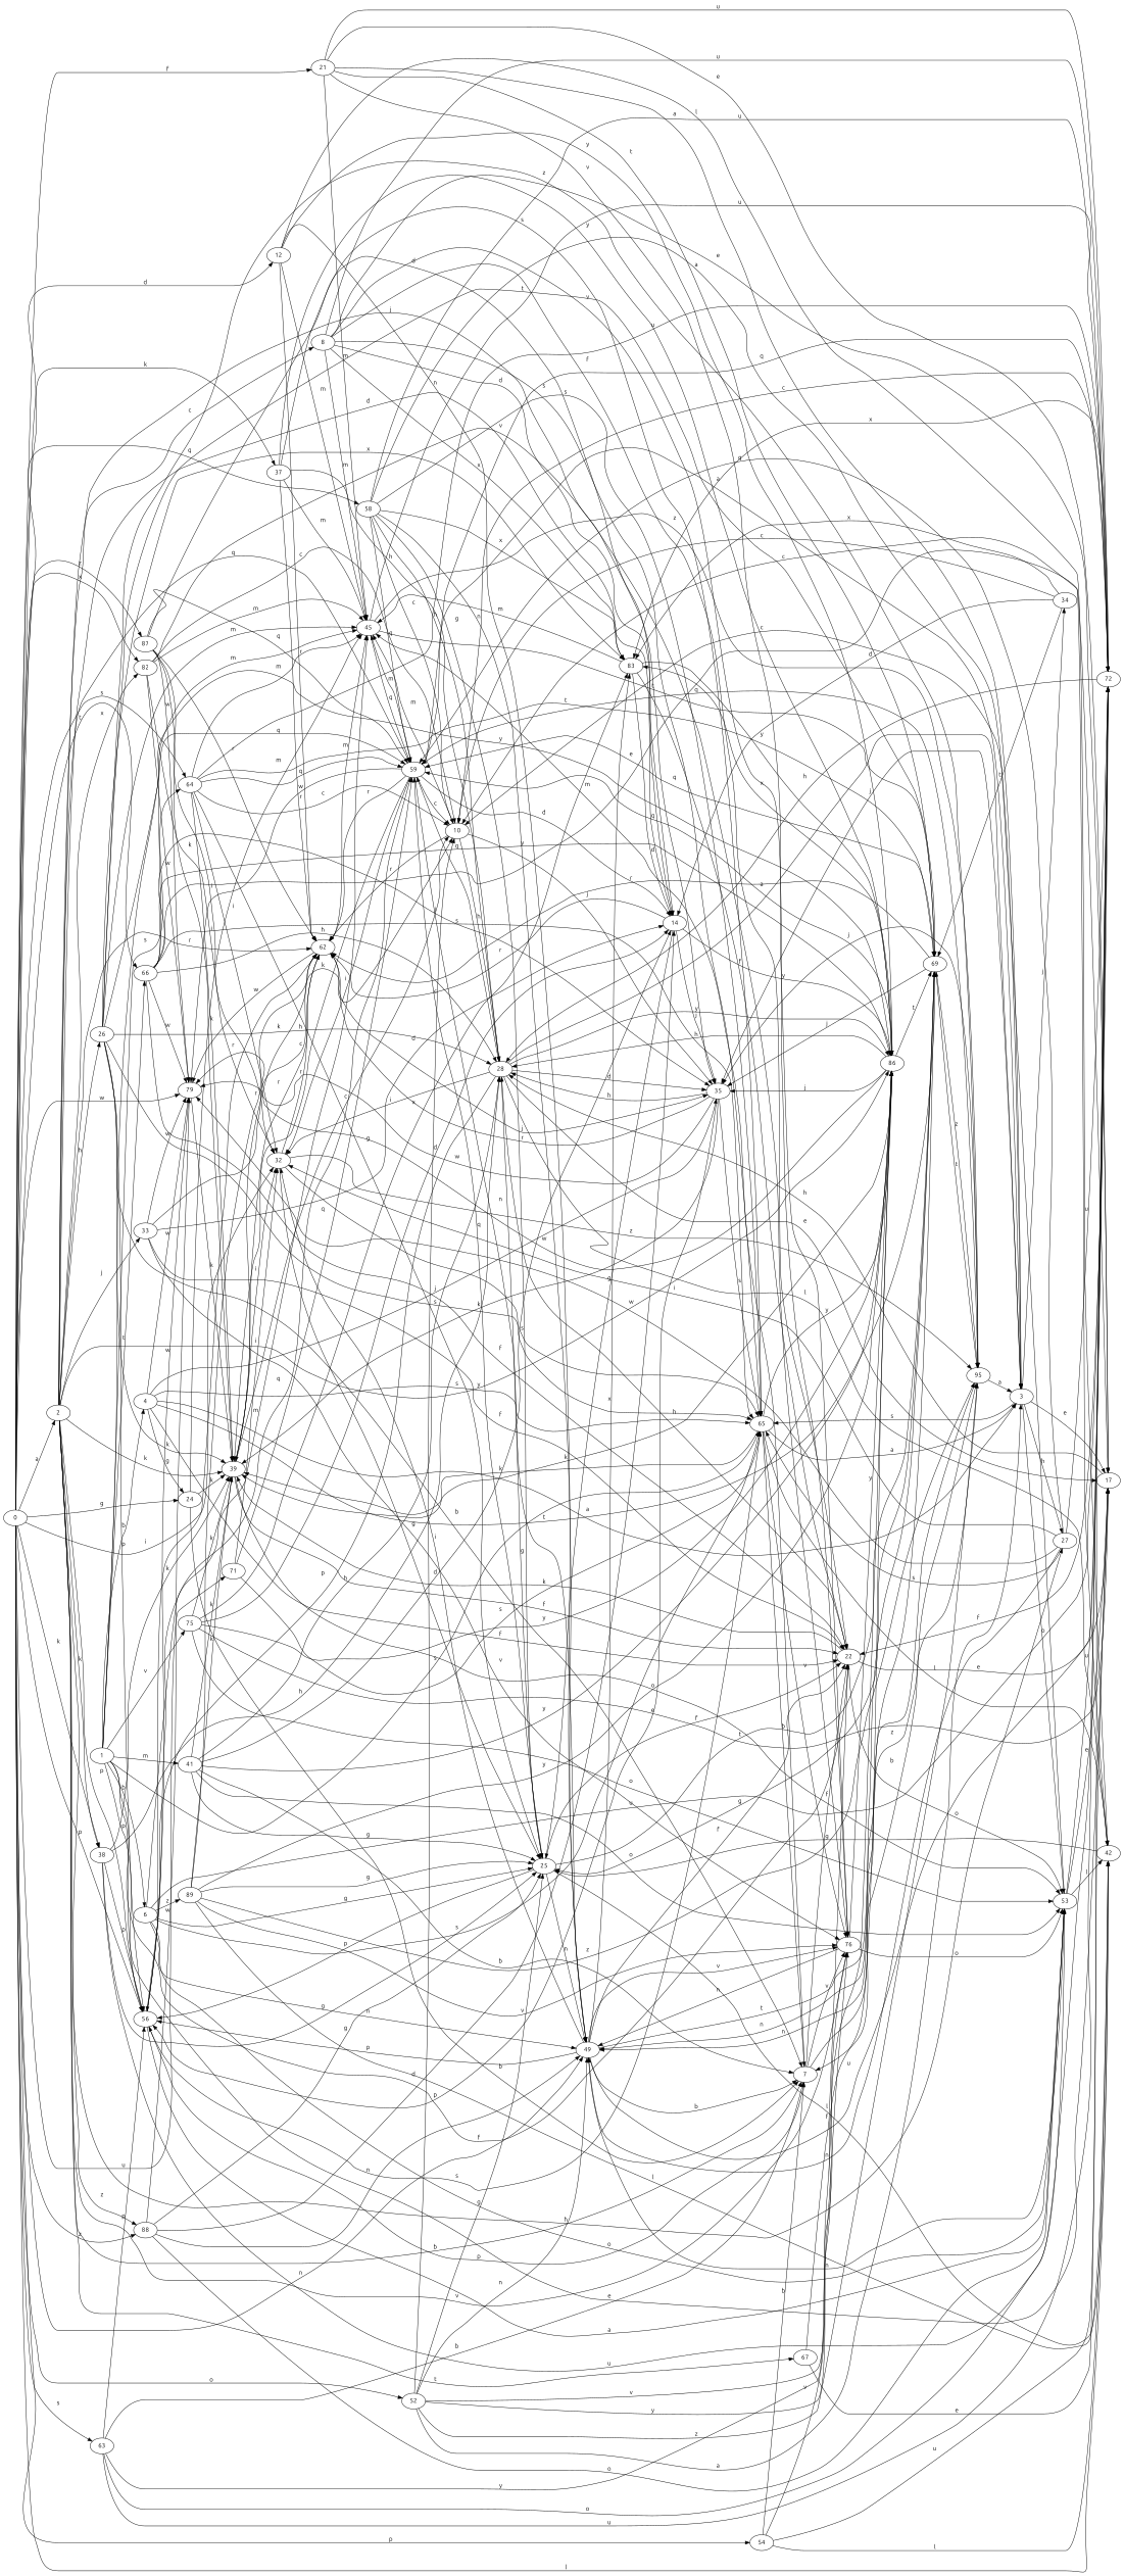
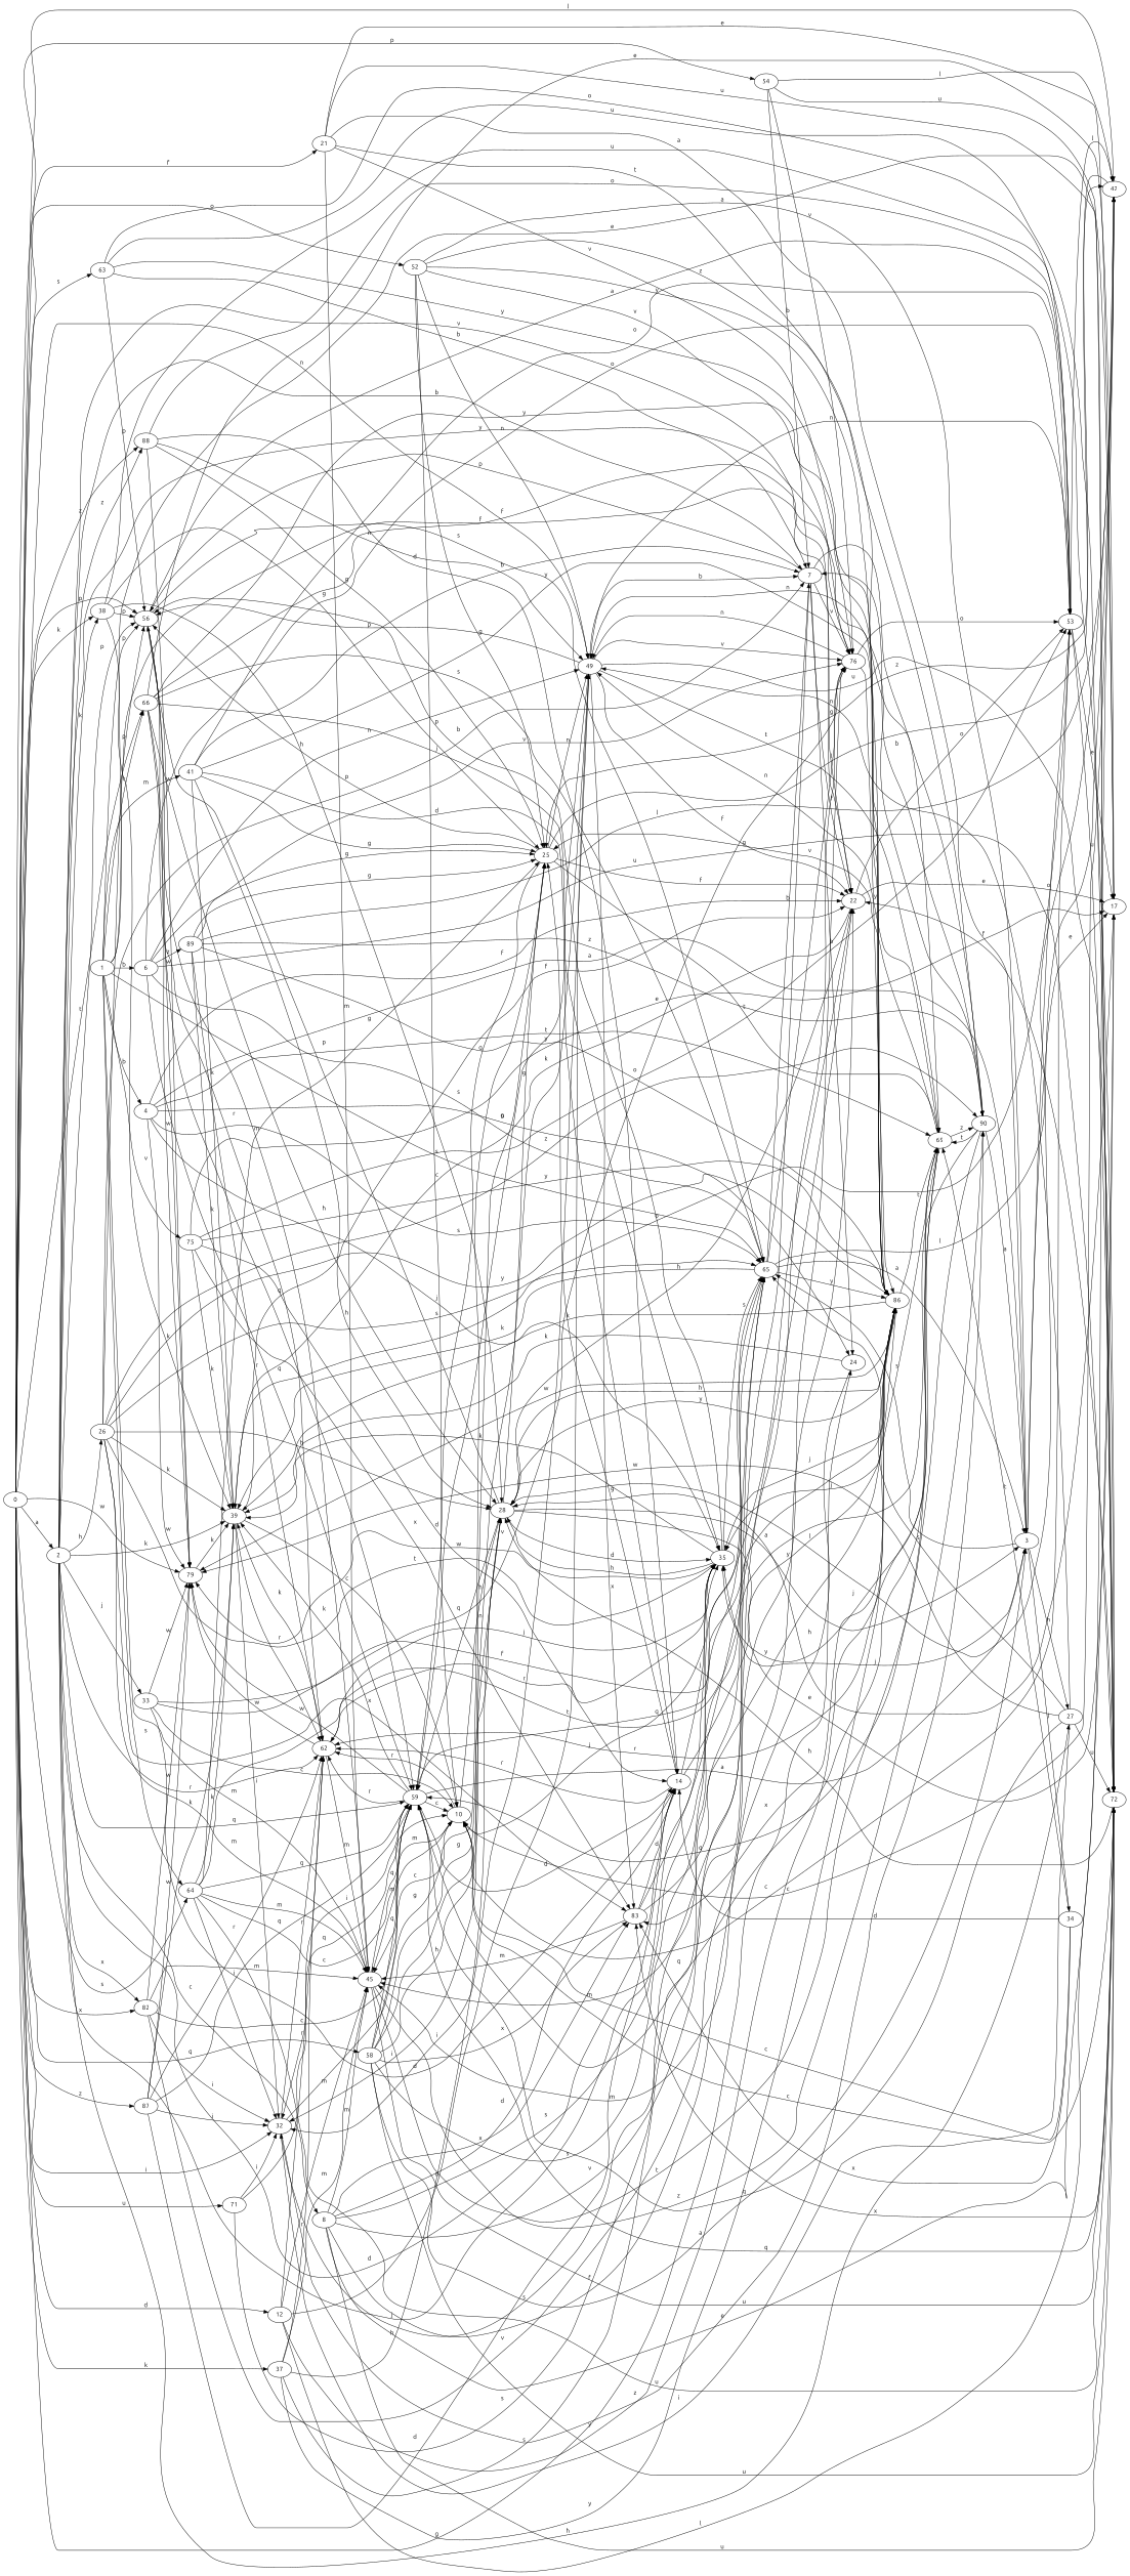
  strict digraph {
    fontname=Ubuntu
    rankdir=LR
    node [fontname=Ubuntu]
    edge [fontname=Ubuntu]
    0
    2
    12
    21
    24
    32
    37
    38
    42
    49
    52
    54
    56
    58
    63
    64
    66
    71
    79
    82
    87
    88
    7
    8
    14
    26
    27
    33
    39
    59
    62
-   67
    76
    86
    35
    45
    n37 [label=17]
    3
    69
    72
    65
    25
-   90 [label=95]
+   90
    28
    10
    22
    83
    53
    1
    4
    6
    n52 [label=41]
    75
    89
    34
    0 -> 2 [label=a]
    0 -> 12 [label=d]
    0 -> 21 [label=f]
    0 -> 24 [label=g]
    0 -> 32 [label=i]
    0 -> 37 [label=k]
    0 -> 38 [label=k]
    0 -> 42 [label=l]
    0 -> 49 [label=n]
    0 -> 52 [label=o]
    0 -> 54 [label=p]
    0 -> 56 [label=p]
    0 -> 58 [label=q]
    0 -> 63 [label=s]
    0 -> 64 [label=s]
    0 -> 66 [label=t]
    0 -> 71 [label=u]
    0 -> 79 [label=w]
    0 -> 82 [label=x]
    0 -> 87 [label=z]
    0 -> 88 [label=z]
    2 -> 38 [label=k]
    2 -> 56 [label=p]
    2 -> 82 [label=x]
    2 -> 88 [label=z]
    2 -> 7 [label=b]
    2 -> 8 [label=c]
    2 -> 14 [label=d]
    2 -> 26 [label=h]
    2 -> 27 [label=h]
    2 -> 33 [label=j]
    2 -> 39 [label=k]
    2 -> 59 [label=q]
    2 -> 62 [label=r]
-   2 -> 67 [label=t]
    2 -> 76 [label=v]
    2 -> 86 [label=y]
    2 -> 35 [label=j]
    12 -> 42 [label=l]
    12 -> 49 [label=n]
    12 -> 62 [label=r]
    12 -> 86 [label=y]
    12 -> 45 [label=m]
    21 -> 76 [label=v]
    21 -> 45 [label=m]
    21 -> n37 [label=e]
    21 -> 3 [label=a]
    21 -> 69 [label=t]
    21 -> 72 [label=u]
-   24 -> 7 [label=b]
+   7 -> 24 [label=b]
    24 -> 39 [label=k]
    24 -> 45 [label=m]
    32 -> 62 [label=r]
    32 -> 65 [label=s]
    32 -> 25 [label=g]
    32 -> 90 [label=z]
    37 -> 62 [label=r]
    37 -> 86 [label=y]
    37 -> 45 [label=m]
    37 -> 65 [label=s]
    37 -> 28 [label=h]
    38 -> 56 [label=p]
    38 -> 39 [label=k]
    38 -> 72 [label=u]
    38 -> 25 [label=g]
    38 -> 28 [label=h]
    42 -> 25 [label=g]
    42 -> 10 [label=c]
    49 -> 32 [label=i]
    49 -> 56 [label=p]
    49 -> 7 [label=b]
    49 -> 76 [label=v]
    49 -> 69 [label=t]
    49 -> 72 [label=u]
    49 -> 22 [label=f]
    49 -> 83 [label=x]
    52 -> 49 [label=n]
    52 -> 76 [label=v]
    52 -> 86 [label=y]
    52 -> 3 [label=a]
    52 -> 25 [label=g]
    52 -> 90 [label=z]
    52 -> 10 [label=c]
    54 -> 42 [label=l]
    54 -> 7 [label=b]
    54 -> 76 [label=v]
    54 -> 72 [label=u]
    56 -> 79 [label=w]
    56 -> 62 [label=r]
    56 -> 45 [label=m]
    56 -> 65 [label=s]
    56 -> 53 [label=a]
    58 -> 49 [label=n]
    58 -> 59 [label=q]
    58 -> 3 [label=a]
    58 -> 72 [label=u]
    58 -> 65 [label=s]
    58 -> 25 [label=g]
    58 -> 28 [label=h]
    58 -> 10 [label=c]
    58 -> 83 [label=x]
    63 -> 56 [label=p]
    63 -> 7 [label=b]
    63 -> 86 [label=y]
    63 -> 72 [label=u]
    63 -> 53 [label=o]
    64 -> 32 [label=i]
    64 -> 39 [label=k]
    64 -> 59 [label=q]
    64 -> 45 [label=m]
    64 -> 69 [label=t]
    64 -> 72 [label=u]
    64 -> 25 [label=g]
    64 -> 10 [label=c]
    66 -> 79 [label=w]
    66 -> 59 [label=q]
    66 -> 86 [label=y]
    66 -> 35 [label=j]
    66 -> n37 [label=e]
    66 -> 65 [label=s]
    66 -> 28 [label=h]
    66 -> 22 [label=f]
    71 -> 32 [label=i]
    71 -> 59 [label=q]
    71 -> 65 [label=s]
    79 -> 39 [label=k]
    82 -> 32 [label=i]
    82 -> 79 [label=w]
    82 -> 76 [label=v]
    82 -> 45 [label=m]
    82 -> 10 [label=c]
    87 -> 32 [label=i]
    87 -> 79 [label=w]
    87 -> 14 [label=d]
    87 -> 39 [label=k]
    87 -> 59 [label=q]
    87 -> 62 [label=r]
    88 -> 49 [label=n]
    88 -> 79 [label=w]
    88 -> 14 [label=d]
    88 -> 25 [label=g]
    88 -> 53 [label=o]
    7 -> 56 [label=p]
    7 -> 76 [label=v]
    7 -> 45 [label=m]
    7 -> 90 [label=z]
    7 -> 22 [label=f]
    8 -> 14 [label=d]
    8 -> 76 [label=v]
    8 -> 45 [label=m]
    8 -> n37 [label=e]
    8 -> 72 [label=u]
    8 -> 65 [label=s]
    8 -> 22 [label=f]
    8 -> 83 [label=x]
    14 -> 62 [label=r]
    14 -> 86 [label=y]
    14 -> 35 [label=j]
    14 -> 25 [label=g]
    26 -> 56 [label=p]
    26 -> 7 [label=b]
    26 -> 39 [label=k]
    26 -> 86 [label=y]
    26 -> 45 [label=m]
-   26 -> 69 [label=t]
+   26 -> 35 [label=t]
    26 -> 65 [label=s]
    26 -> 90 [label=z]
    26 -> 28 [label=h]
    26 -> 83 [label=x]
    27 -> 32 [label=i]
    27 -> 49 [label=n]
    27 -> 79 [label=w]
    27 -> 59 [label=q]
    27 -> 72 [label=u]
    27 -> 65 [label=s]
    33 -> 79 [label=w]
    33 -> 14 [label=d]
    33 -> 76 [label=v]
    33 -> 10 [label=c]
    33 -> 22 [label=f]
    39 -> 32 [label=i]
    39 -> 62 [label=r]
    39 -> 10 [label=c]
    39 -> 22 [label=f]
    39 -> 53 [label=o]
    59 -> 32 [label=i]
    59 -> 49 [label=n]
    59 -> 79 [label=w]
    59 -> 14 [label=d]
    59 -> 39 [label=k]
    59 -> 62 [label=r]
    59 -> 45 [label=m]
    59 -> 3 [label=a]
    59 -> 10 [label=c]
    62 -> 79 [label=w]
    62 -> 39 [label=k]
    62 -> 35 [label=j]
    62 -> 45 [label=m]
-   67 -> n37 [label=e]
-   67 -> 22 [label=f]
    76 -> 49 [label=n]
    76 -> 86 [label=y]
    76 -> 53 [label=o]
    86 -> 79 [label=w]
    86 -> 39 [label=k]
    86 -> 59 [label=q]
    86 -> 35 [label=j]
    86 -> 69 [label=t]
    86 -> 28 [label=h]
    86 -> 83 [label=x]
    35 -> 56 [label=p]
    35 -> 79 [label=w]
    35 -> 39 [label=k]
    35 -> 62 [label=r]
    35 -> 65 [label=s]
    35 -> 28 [label=h]
    45 -> 59 [label=q]
    45 -> 69 [label=t]
    45 -> 72 [label=u]
    45 -> 90 [label=z]
    n37 -> 28 [label=h]
    3 -> 27 [label=h]
    3 -> 35 [label=j]
    3 -> n37 [label=e]
    3 -> 65 [label=s]
    3 -> 53 [label=o]
    3 -> 34 [label=j]
    69 -> 49 [label=n]
    69 -> 59 [label=q]
    69 -> 62 [label=r]
    69 -> 35 [label=j]
    69 -> 25 [label=g]
    69 -> 90 [label=z]
    72 -> 59 [label=q]
    72 -> 28 [label=h]
    72 -> 10 [label=c]
    72 -> 22 [label=f]
    72 -> 83 [label=x]
    65 -> 42 [label=l]
    65 -> 7 [label=b]
    65 -> 39 [label=k]
    65 -> 76 [label=v]
    65 -> 86 [label=y]
    65 -> 3 [label=a]
    25 -> 42 [label=l]
    25 -> 49 [label=n]
    25 -> 56 [label=p]
    25 -> 59 [label=q]
    25 -> 69 [label=t]
    25 -> 22 [label=f]
    90 -> 49 [label=n]
    90 -> 7 [label=b]
    90 -> 59 [label=q]
    90 -> 35 [label=j]
    90 -> 3 [label=a]
    90 -> 69 [label=t]
    28 -> 32 [label=i]
    28 -> 42 [label=l]
    28 -> 56 [label=p]
    28 -> 59 [label=q]
    28 -> 86 [label=y]
    28 -> 35 [label=d]
    28 -> n37 [label=e]
    28 -> 3 [label=a]
    28 -> 25 [label=g]
    10 -> 62 [label=r]
    10 -> 35 [label=j]
    10 -> 45 [label=m]
    10 -> 28 [label=h]
    22 -> 39 [label=k]
    22 -> n37 [label=e]
    22 -> 28 [label=h]
    22 -> 53 [label=o]
    83 -> 14 [label=d]
    83 -> 86 [label=y]
    83 -> 45 [label=m]
    83 -> 22 [label=f]
    53 -> 42 [label=l]
    53 -> 49 [label=n]
    53 -> n37 [label=e]
    53 -> 72 [label=u]
    53 -> 10 [label=c]
    1 -> 56 [label=p]
    1 -> 64 [label=s]
    1 -> 66 [label=t]
    1 -> 45 [label=m]
    1 -> n37 [label=e]
    1 -> 65 [label=s]
    1 -> 22 [label=f]
    1 -> 4 [label=b]
    1 -> 6 [label=b]
    1 -> n52 [label=m]
    1 -> 75 [label=v]
    4 -> 24 [label=g]
    4 -> 79 [label=w]
    4 -> 35 [label=j]
    4 -> 3 [label=a]
    4 -> 69 [label=t]
    4 -> 65 [label=s]
    4 -> 22 [label=f]
    6 -> 49 [label=n]
    6 -> 59 [label=q]
    6 -> 72 [label=u]
    6 -> 65 [label=s]
    6 -> 25 [label=g]
    6 -> 53 [label=o]
    6 -> 89 [label=z]
    n52 -> 7 [label=b]
    n52 -> 14 [label=d]
    n52 -> 39 [label=k]
    n52 -> 86 [label=y]
    n52 -> 25 [label=g]
    n52 -> 28 [label=h]
    n52 -> 53 [label=o]
    75 -> 14 [label=d]
    75 -> 39 [label=k]
    75 -> 86 [label=y]
    75 -> n37 [label=e]
    75 -> 83 [label=x]
    75 -> 53 [label=o]
    89 -> 42 [label=l]
    89 -> 39 [label=k]
    89 -> 62 [label=r]
    89 -> 76 [label=v]
    89 -> 86 [label=y]
    89 -> 25 [label=g]
    89 -> 90 [label=z]
    34 -> 14 [label=d]
    34 -> 69 [label=t]
    34 -> 10 [label=c]
    34 -> 83 [label=x]
  }
